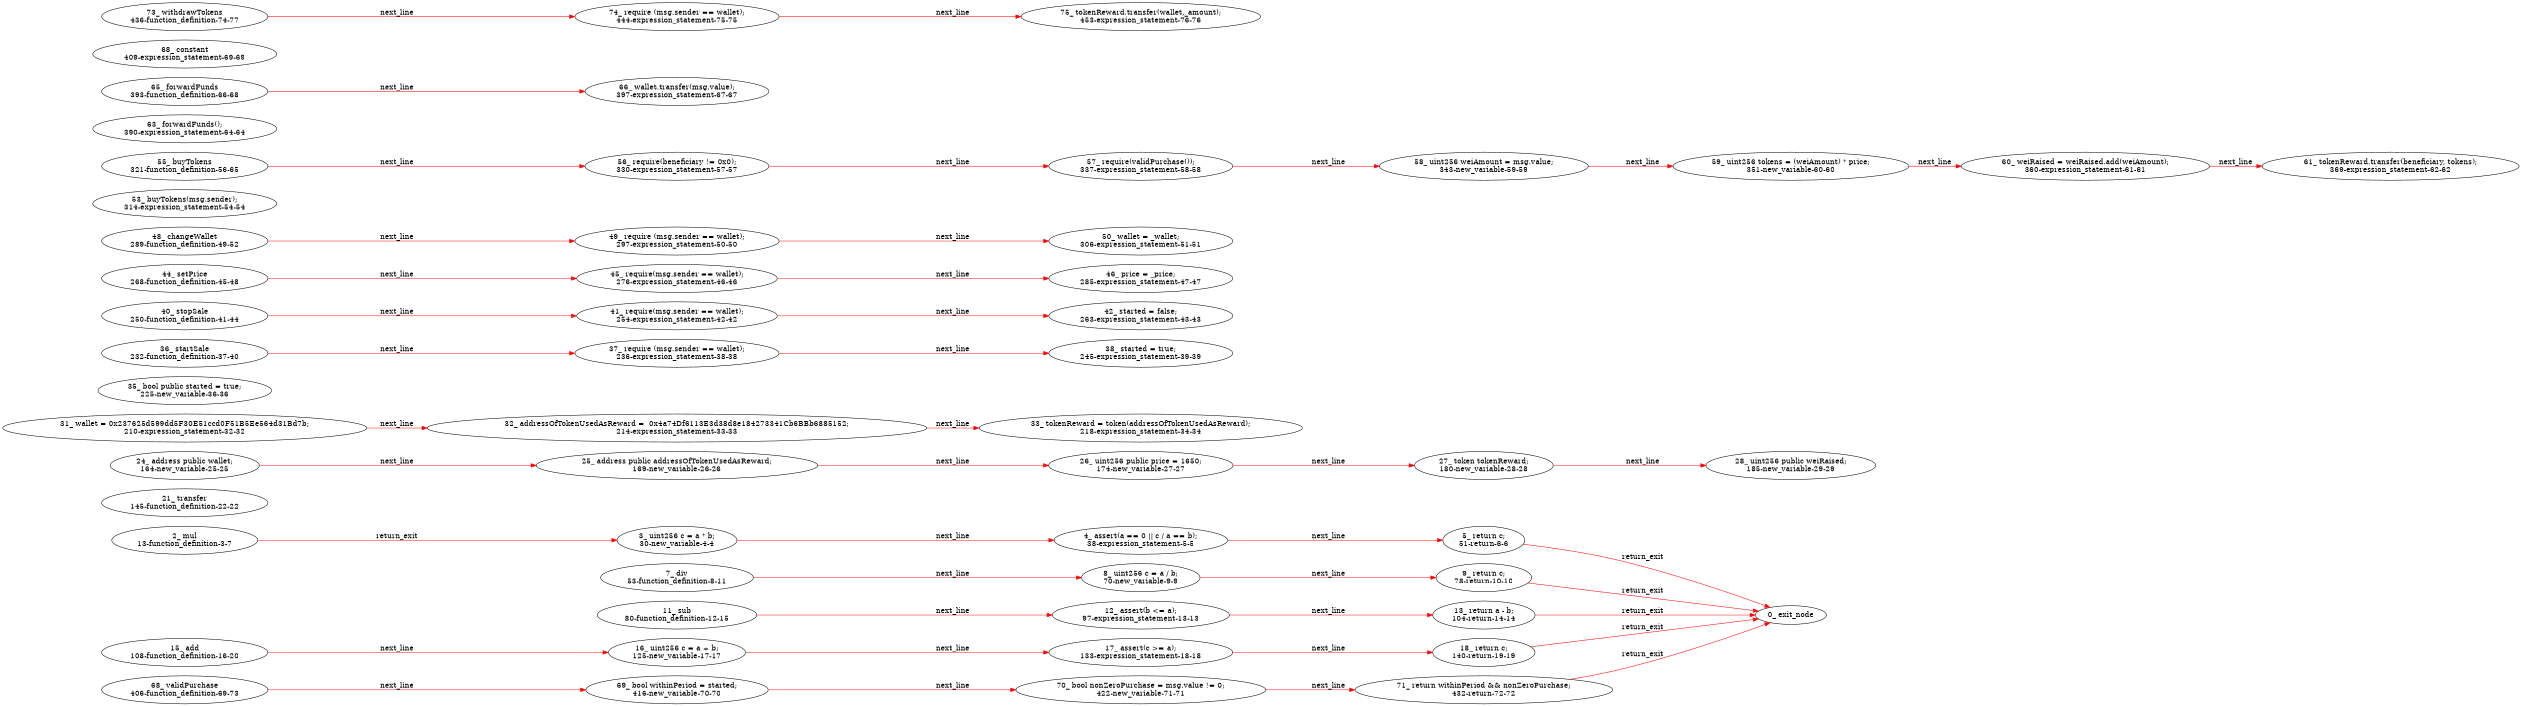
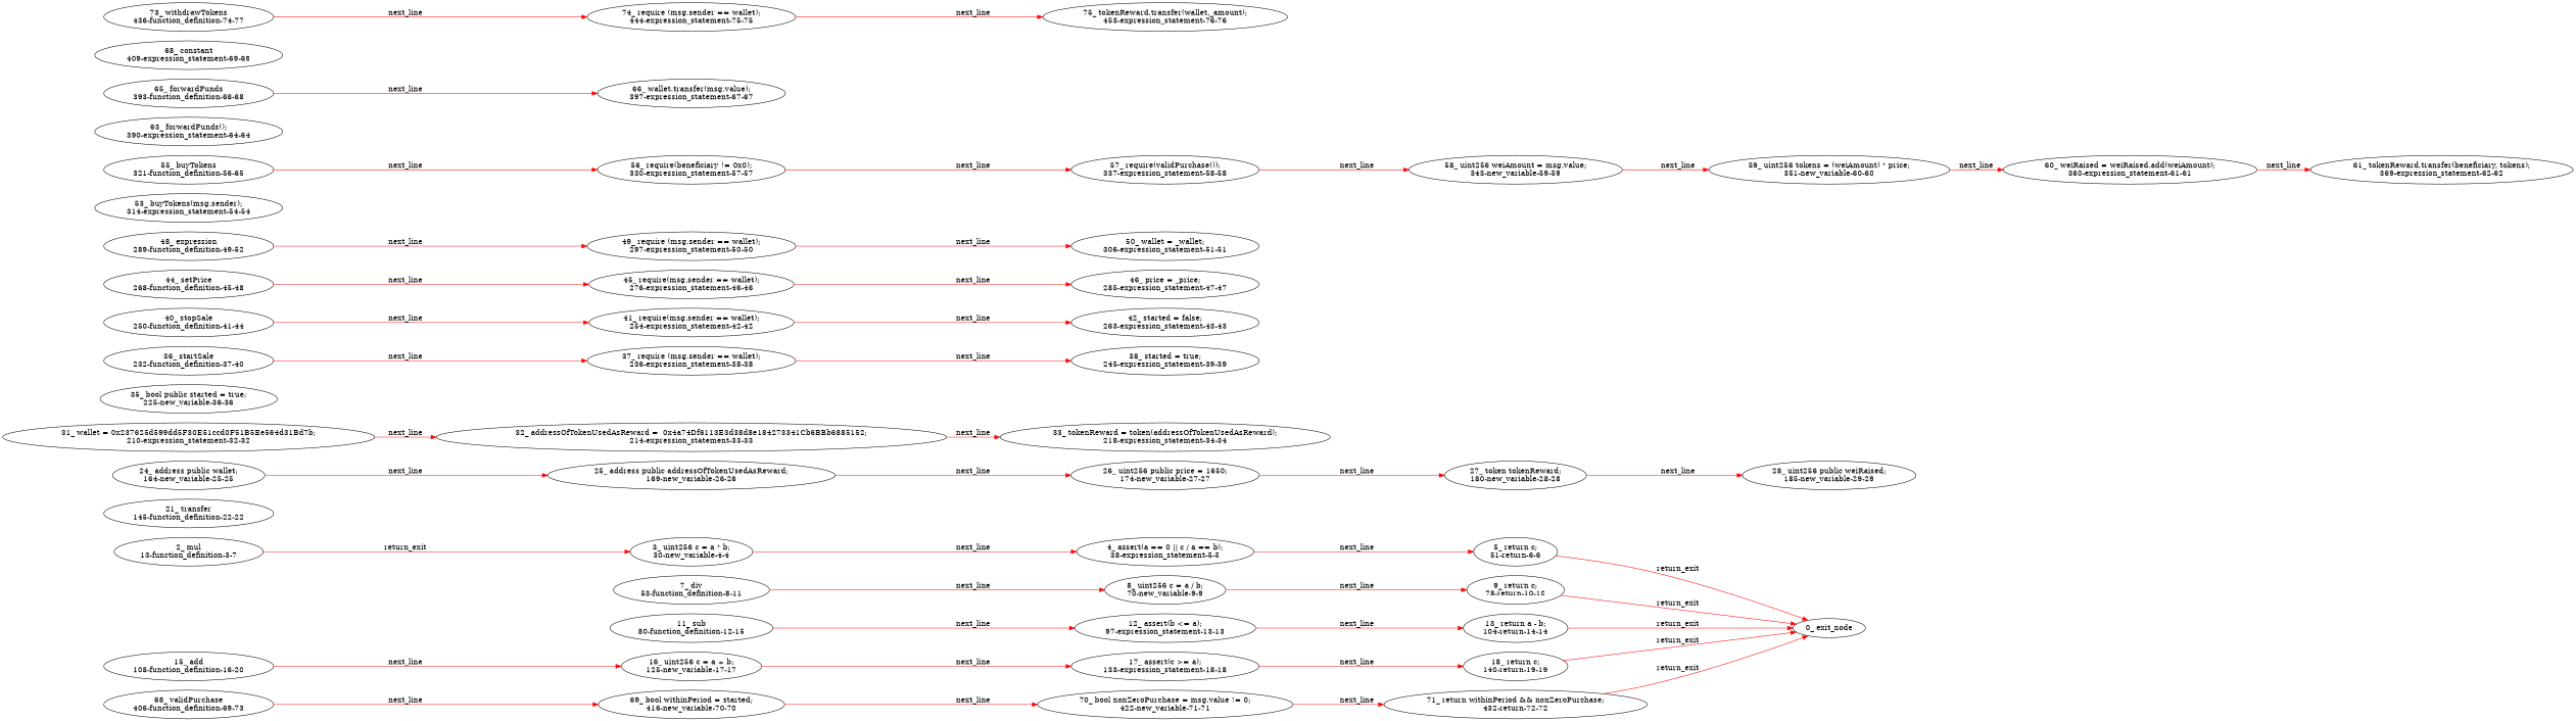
  digraph {
    rankdir=LR
    node [type_label=expression_statement]
    edge [color=red controlflow_type=next_line edge_type=CFG_edge]
    n1 [label="2_ mul\n13-function_definition-3-7" type_label=function_definition]
    n2 [label="3_ uint256 c = a * b;\n30-new_variable-4-4" type_label=new_variable]
    n3 [label="4_ assert(a == 0 || c / a == b);\n38-expression_statement-5-5"]
    n4 [label="5_ return c;\n51-return-6-6" type_label=return]
    n5 [label="0_ exit_node" type_label=exit]
    n6 [label="7_ div\n53-function_definition-8-11" type_label=function_definition]
    n7 [label="8_ uint256 c = a / b;\n70-new_variable-9-9" type_label=new_variable]
    n8 [label="9_ return c;\n78-return-10-10" type_label=return]
    n9 [label="11_ sub\n80-function_definition-12-15" type_label=function_definition]
    n10 [label="12_ assert(b <= a);\n97-expression_statement-13-13"]
    n11 [label="13_ return a - b;\n104-return-14-14" type_label=return]
    n12 [label="15_ add\n108-function_definition-16-20" type_label=function_definition]
    n13 [label="16_ uint256 c = a + b;\n125-new_variable-17-17" type_label=new_variable]
    n14 [label="17_ assert(c >= a);\n133-expression_statement-18-18"]
    n15 [label="18_ return c;\n140-return-19-19" type_label=return]
    n16 [label="21_ transfer\n145-function_definition-22-22" type_label=function_definition]
    n17 [label="24_ address public wallet;\n164-new_variable-25-25" type_label=new_variable]
    n18 [label="25_ address public addressOfTokenUsedAsReward;\n169-new_variable-26-26" type_label=new_variable]
    n19 [label="26_ uint256 public price = 1650;\n174-new_variable-27-27" type_label=new_variable]
    n20 [label="27_ token tokenReward;\n180-new_variable-28-28" type_label=new_variable]
    n21 [label="28_ uint256 public weiRaised;\n185-new_variable-29-29" type_label=new_variable]
    n22 [label="31_ wallet = 0x237625d599dd5F30E51ccd0F51B5Ee564d31Bd7b;\n210-expression_statement-32-32"]
    n23 [label="32_ addressOfTokenUsedAsReward =  0x4a74Df6113E3d38d8e184273341Cb6BBb6885152;\n214-expression_statement-33-33"]
    n24 [label="33_ tokenReward = token(addressOfTokenUsedAsReward);\n218-expression_statement-34-34"]
    n25 [label="35_ bool public started = true;\n225-new_variable-36-36" type_label=new_variable]
    n26 [label="36_ startSale\n232-function_definition-37-40" type_label=function_definition]
    n27 [label="37_ require (msg.sender == wallet);\n236-expression_statement-38-38"]
    n28 [label="38_ started = true;\n245-expression_statement-39-39"]
    n29 [label="40_ stopSale\n250-function_definition-41-44" type_label=function_definition]
    n30 [label="41_ require(msg.sender == wallet);\n254-expression_statement-42-42"]
    n31 [label="42_ started = false;\n263-expression_statement-43-43"]
    n32 [label="44_ setPrice\n268-function_definition-45-48" type_label=function_definition]
    n33 [label="45_ require(msg.sender == wallet);\n276-expression_statement-46-46"]
    n34 [label="46_ price = _price;\n285-expression_statement-47-47"]
-   n35 [label="48_ changeWallet\n289-function_definition-49-52" type_label=function_definition]
+   n35 [label="48_ expression\n289-function_definition-49-52" type_label=function_definition]
    n36 [label="49_ require (msg.sender == wallet);\n297-expression_statement-50-50"]
    n37 [label="50_ wallet = _wallet;\n306-expression_statement-51-51"]
    n38 [label="53_ buyTokens(msg.sender);\n314-expression_statement-54-54"]
    n39 [label="55_ buyTokens\n321-function_definition-56-65" type_label=function_definition]
    n40 [label="56_ require(beneficiary != 0x0);\n330-expression_statement-57-57"]
    n41 [label="57_ require(validPurchase());\n337-expression_statement-58-58"]
    n42 [label="58_ uint256 weiAmount = msg.value;\n343-new_variable-59-59" type_label=new_variable]
    n43 [label="59_ uint256 tokens = (weiAmount) * price;\n351-new_variable-60-60" type_label=new_variable]
    n44 [label="60_ weiRaised = weiRaised.add(weiAmount);\n360-expression_statement-61-61"]
    n45 [label="61_ tokenReward.transfer(beneficiary, tokens);\n369-expression_statement-62-62"]
    n46 [label="63_ forwardFunds();\n390-expression_statement-64-64"]
    n47 [label="65_ forwardFunds\n393-function_definition-66-68" type_label=function_definition]
    n48 [label="66_ wallet.transfer(msg.value);\n397-expression_statement-67-67"]
    n49 [label="68_ validPurchase\n406-function_definition-69-73" type_label=function_definition]
    n50 [label="69_ bool withinPeriod = started;\n416-new_variable-70-70" type_label=new_variable]
    n51 [label="70_ bool nonZeroPurchase = msg.value != 0;\n422-new_variable-71-71" type_label=new_variable]
    n52 [label="68_ constant\n409-expression_statement-69-69"]
    n53 [label="71_ return withinPeriod && nonZeroPurchase;\n432-return-72-72" type_label=return]
    n54 [label="73_ withdrawTokens\n436-function_definition-74-77" type_label=function_definition]
    n55 [label="74_ require (msg.sender == wallet);\n444-expression_statement-75-75"]
    n56 [label="75_ tokenReward.transfer(wallet,_amount);\n453-expression_statement-76-76"]
    n1 -> n2 [label=return_exit]
    n2 -> n3 [label=next_line]
    n3 -> n4 [label=next_line]
    n4 -> n5 [controlflow_type=return_exit label=return_exit]
    n6 -> n7 [label=next_line]
    n7 -> n8 [label=next_line]
    n8 -> n5 [controlflow_type=return_exit label=return_exit]
    n9 -> n10 [label=next_line]
    n10 -> n11 [label=next_line]
    n11 -> n5 [controlflow_type=return_exit label=return_exit]
    n12 -> n13 [label=next_line]
    n13 -> n14 [label=next_line]
    n14 -> n15 [label=next_line]
    n15 -> n5 [controlflow_type=return_exit label=return_exit]
    n17 -> n18 [label=next_line]
    n18 -> n19 [label=next_line]
    n19 -> n20 [label=next_line]
    n20 -> n21 [label=next_line]
    n22 -> n23 [label=next_line]
    n23 -> n24 [label=next_line]
    n26 -> n27 [label=next_line]
    n27 -> n28 [label=next_line]
    n29 -> n30 [label=next_line]
    n30 -> n31 [label=next_line]
    n32 -> n33 [label=next_line]
    n33 -> n34 [label=next_line]
    n35 -> n36 [label=next_line]
    n36 -> n37 [label=next_line]
    n39 -> n40 [label=next_line]
    n40 -> n41 [label=next_line]
    n41 -> n42 [label=next_line]
    n42 -> n43 [label=next_line]
    n43 -> n44 [label=next_line]
    n44 -> n45 [label=next_line]
    n47 -> n48 [label=next_line]
    n49 -> n50 [label=next_line]
    n50 -> n51 [label=next_line]
    n51 -> n53 [label=next_line]
    n53 -> n5 [controlflow_type=return_exit label=return_exit]
    n54 -> n55 [label=next_line]
    n55 -> n56 [label=next_line]
  }
